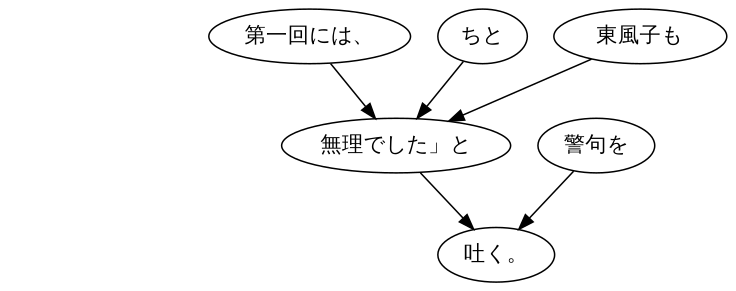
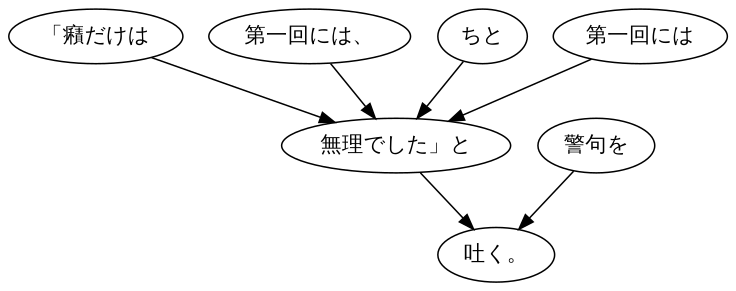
  digraph {
    fontname="Source Code Pro"
    node [fontname="Source Code Pro"]
    edge [fontname="Source Code Pro"]
+   n1 [label="「癪だけは"]
    n2 [label="無理でした」と"]
    n3 [label="吐く。"]
    n4 [label="第一回には、"]
    n5 [label="ちと"]
-   n6 [label="東風子も"]
+   n6 [label="第一回には"]
    n7 [label="警句を"]
+   n1 -> n2
    n2 -> n3
    n4 -> n2
    n5 -> n2
    n6 -> n2
    n7 -> n3
  }
